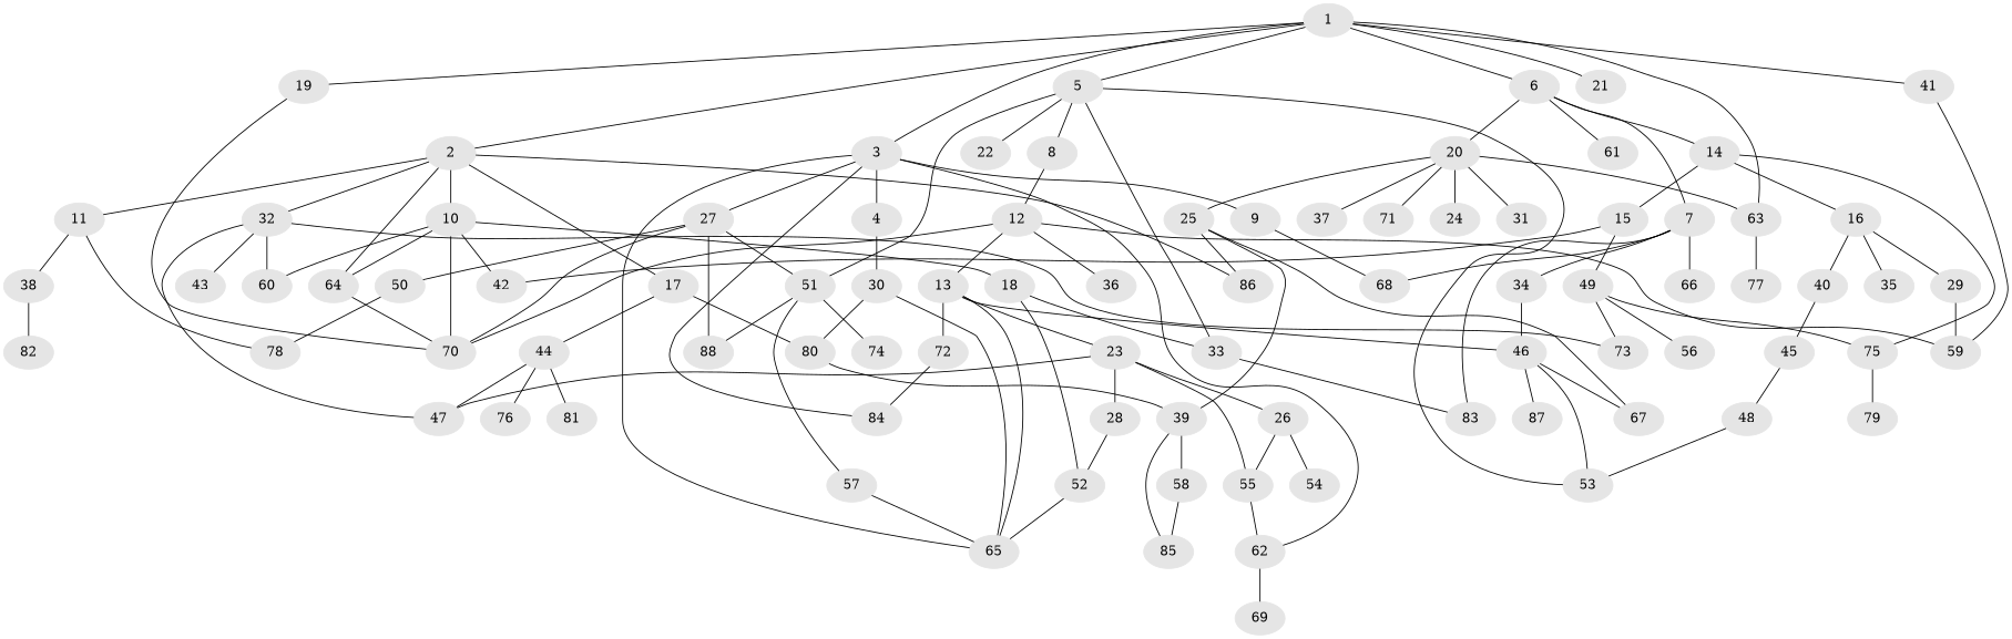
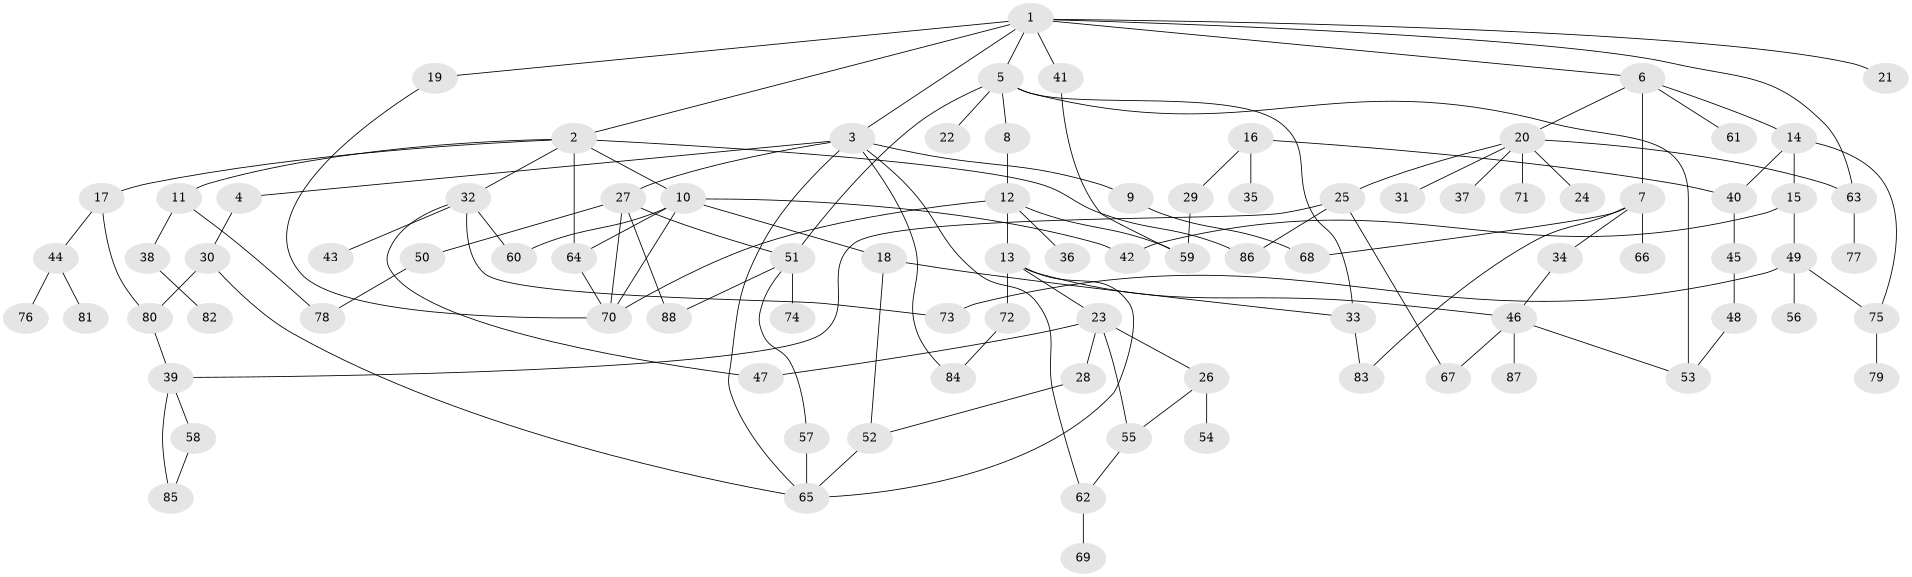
  graph {
    node [color=gray90 style=filled]
    1
    2
    3
    5
    6
    19
    21
    41
    63
    10
    11
    17
    32
    64
    86
    4
    9
    27
    62
    65
    84
    8
    22
    33
    51
    53
    7
    14
    20
    61
    70
    59
    77
    18
    42
    60
    38
    78
    44
    80
    47
    43
    73
    30
    68
    50
    88
    69
    12
    83
    57
    74
    34
    66
    15
    16
    75
    24
    25
    31
    37
    71
    46
    13
    36
    52
    82
    23
    72
    26
    28
    55
    67
    87
    49
    29
    35
    40
    79
    56
    45
    76
    81
    39
    54
    58
    85
    48
    1 -- 2
    1 -- 3
    1 -- 5
    1 -- 6
    1 -- 19
    1 -- 21
    1 -- 41
    1 -- 63
    2 -- 10
    2 -- 11
    2 -- 17
    2 -- 32
    2 -- 64
    2 -- 86
    3 -- 4
    3 -- 9
    3 -- 27
    3 -- 62
    3 -- 65
    3 -- 84
    5 -- 8
    5 -- 22
    5 -- 33
    5 -- 51
    5 -- 53
    6 -- 7
    6 -- 14
    6 -- 20
    6 -- 61
    19 -- 70
    41 -- 59
    63 -- 77
    10 -- 64
    10 -- 70
    10 -- 18
    10 -- 42
    10 -- 60
    11 -- 38
    11 -- 78
    17 -- 44
    17 -- 80
    32 -- 60
    32 -- 47
    32 -- 43
    32 -- 73
    64 -- 70
    4 -- 30
    9 -- 68
    27 -- 51
    27 -- 70
    27 -- 50
    27 -- 88
    62 -- 69
    8 -- 12
    33 -- 83
    51 -- 88
    51 -- 57
    51 -- 74
    7 -- 68
    7 -- 83
    7 -- 34
    7 -- 66
    14 -- 15
-   14 -- 16
+   14 -- 40
    14 -- 75
    20 -- 63
    20 -- 24
    20 -- 25
    20 -- 31
    20 -- 37
    20 -- 71
    18 -- 33
    18 -- 52
    38 -- 82
-   44 -- 47
    44 -- 76
    44 -- 81
    80 -- 39
    30 -- 65
    30 -- 80
    50 -- 78
    12 -- 70
    12 -- 59
    12 -- 13
    12 -- 36
    57 -- 65
    34 -- 46
    15 -- 42
    15 -- 49
    16 -- 29
    16 -- 35
    16 -- 40
    75 -- 79
    25 -- 86
    25 -- 67
    25 -- 39
    46 -- 53
    46 -- 67
    46 -- 87
    13 -- 65
    13 -- 46
    13 -- 23
    13 -- 72
    52 -- 65
    23 -- 47
    23 -- 26
    23 -- 28
    23 -- 55
    72 -- 84
    26 -- 55
    26 -- 54
    28 -- 52
    55 -- 62
    49 -- 73
    49 -- 75
    49 -- 56
    29 -- 59
    40 -- 45
    45 -- 48
    39 -- 58
    39 -- 85
    58 -- 85
    48 -- 53
  }
